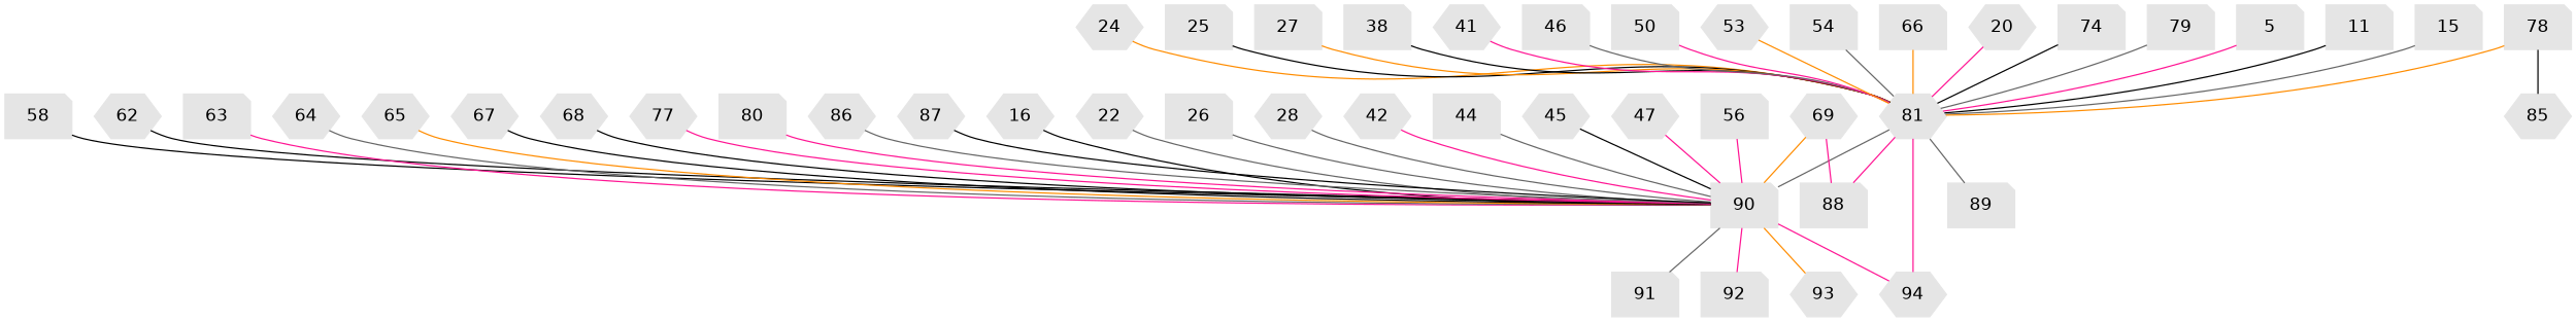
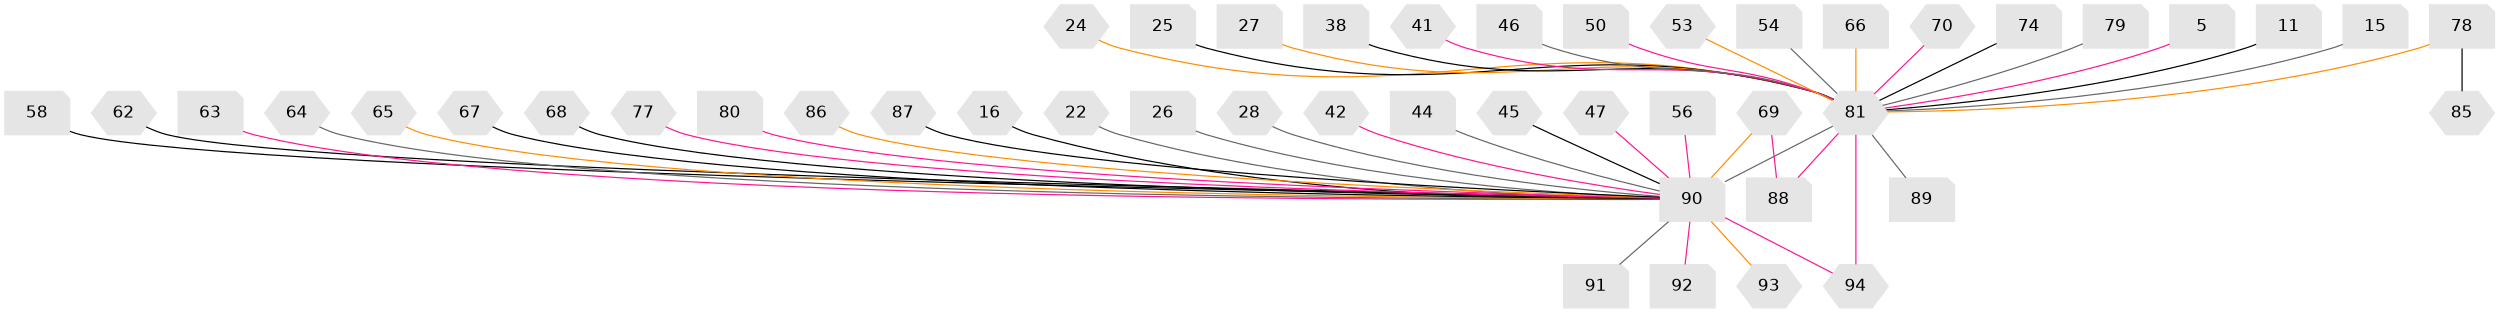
  graph {
    fontname="DejaVu Sans"
    node [color=gray90 fontname="DejaVu Sans" shape=note style=filled]
    edge [color=deeppink fontname="DejaVu Sans"]
    81 [shape=hexagon super="+35+21+6"]
    90 [super="+57+83+84"]
    88 [super="+40"]
    89
    94 [shape=hexagon super="+37+59"]
    5
    11
    15
    91
    92
    93 [shape=hexagon super="+82"]
    16 [shape=hexagon]
    22 [shape=hexagon]
    24 [shape=hexagon]
    25
    26
    27
    28 [shape=hexagon]
    38
    41 [shape=hexagon]
    42 [shape=hexagon]
    44
    45 [shape=hexagon]
    46
    47 [shape=hexagon]
    50
    n27 [label=53 shape=hexagon]
    54
    56
    58
    62 [shape=hexagon]
    63
    64 [shape=hexagon]
    65 [shape=hexagon]
    66 [super="+33"]
    67 [shape=hexagon]
    68 [shape=hexagon]
    69 [shape=hexagon super="+9"]
-   70 [shape=hexagon label=20]
+   70 [shape=hexagon]
    74
    77 [shape=hexagon]
    78 [super="+72"]
    85 [shape=hexagon]
    79
    80
    86 [shape=hexagon]
    87 [shape=hexagon]
    81 -- 90 [color=gray40 weight=20]
    81 -- 88
    81 -- 89 [color=gray40 weight=2]
    81 -- 94 [weight=4]
    90 -- 94
    90 -- 91 [color=gray40]
    90 -- 92
    90 -- 93 [color=darkorange]
    5 -- 81
    11 -- 81 [color=black]
    15 -- 81 [color=gray40]
    16 -- 90 [color=black]
    22 -- 90 [color=gray40]
    24 -- 81 [color=darkorange]
    25 -- 81 [color=black]
    26 -- 90 [color=gray40 weight=3]
    27 -- 81 [color=darkorange]
    28 -- 90 [color=gray40 weight=2]
    38 -- 81 [color=black]
    41 -- 81
    42 -- 90
    44 -- 90 [color=gray40]
    45 -- 90 [color=black]
    46 -- 81 [color=gray40]
    47 -- 90
    50 -- 81
    n27 -- 81 [color=darkorange]
    54 -- 81 [color=gray40]
    56 -- 90
    58 -- 90 [color=black]
    62 -- 90 [color=black]
    63 -- 90
    64 -- 90 [color=gray40]
    65 -- 90 [color=darkorange]
    66 -- 81 [color=darkorange]
    67 -- 90 [color=black]
    68 -- 90 [color=black]
    69 -- 90 [color=darkorange weight=4]
    69 -- 88 [weight=2]
    70 -- 81
    74 -- 81 [color=black]
    77 -- 90
    78 -- 81 [color=darkorange weight=3]
    78 -- 85 [color=black]
    79 -- 81 [color=gray40]
    80 -- 90
-   86 -- 90 [color=gray40]
+   86 -- 90 [color=darkorange]
    87 -- 90 [color=black]
  }
